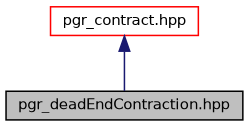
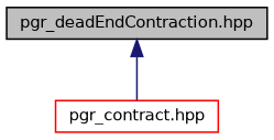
  digraph {
    node [fontname=Helvetica fontsize=10 shape=record style=filled]
    n1 [color=black fillcolor=grey75 fontcolor=black height=0.2 label="pgr_deadEndContraction.hpp" width=0.4]
    n2 [color=red fillcolor=white height=0.2 label="pgr_contract.hpp" width=0.4]
-   n2 -> n1 [color=midnightblue dir=back fontname=Helvetica fontsize=10 labelfontname=Helvetica labelfontsize=10 style=solid]
+   n1 -> n2 [color=midnightblue dir=back fontname=Helvetica fontsize=10 labelfontname=Helvetica labelfontsize=10 style=solid]
  }
